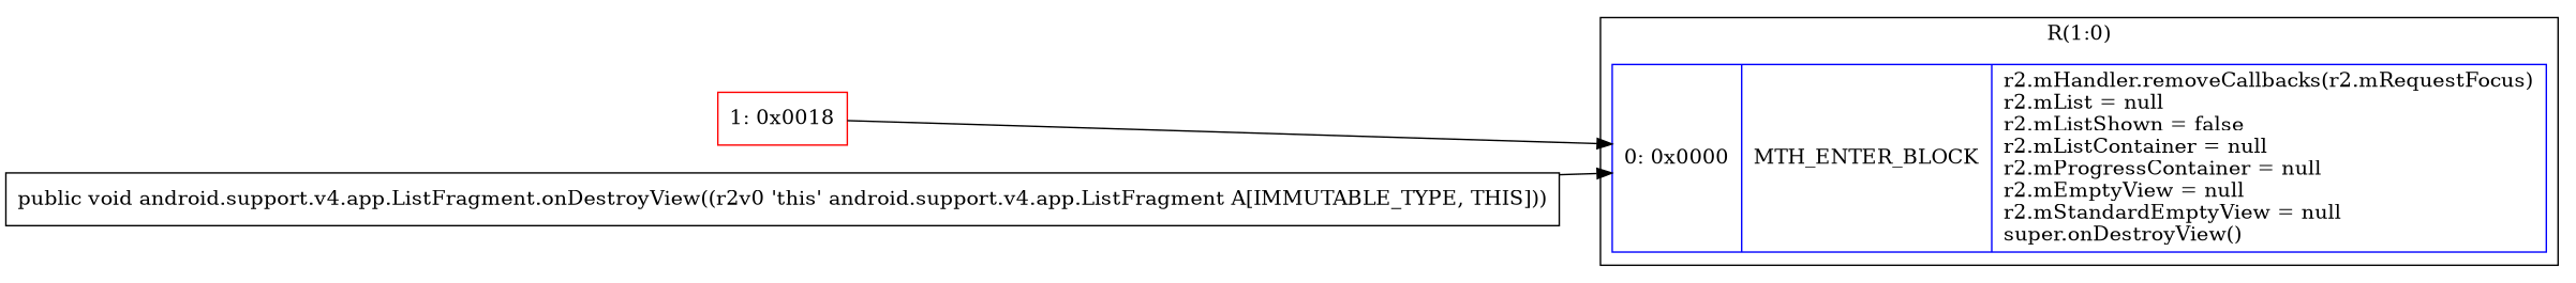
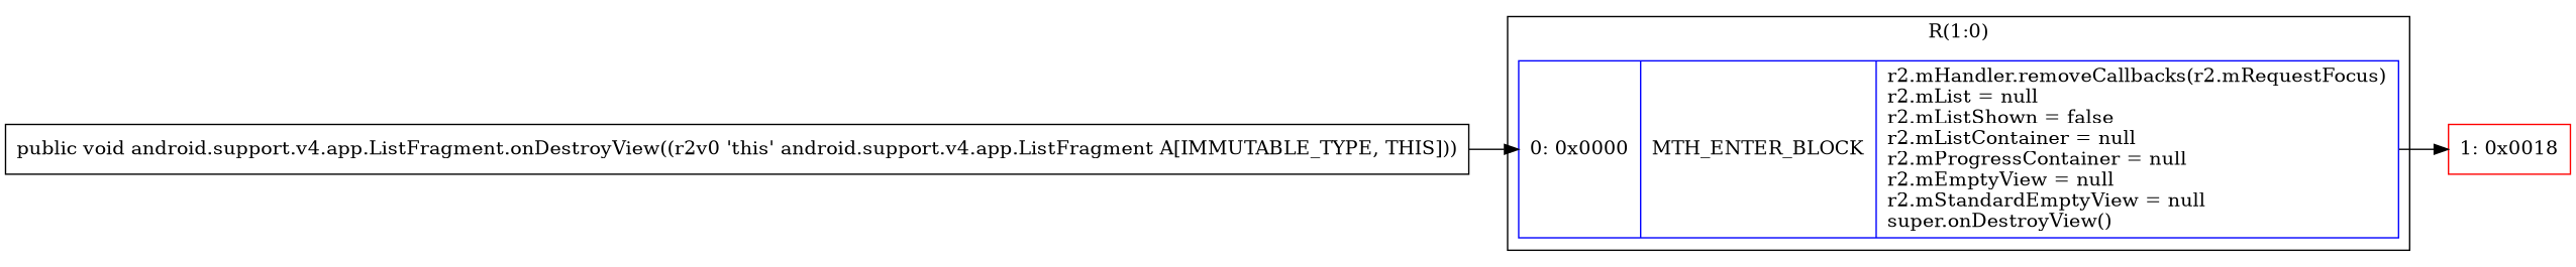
  digraph {
    rankdir=LR
    node [shape=record]
    n1 [color=blue label="{0\:\ 0x0000|MTH_ENTER_BLOCK\l|r2.mHandler.removeCallbacks(r2.mRequestFocus)\lr2.mList = null\lr2.mListShown = false\lr2.mListContainer = null\lr2.mProgressContainer = null\lr2.mEmptyView = null\lr2.mStandardEmptyView = null\lsuper.onDestroyView()\l}"]
    n2 [color=red label="{1\:\ 0x0018}"]
    n3 [label="{public void android.support.v4.app.ListFragment.onDestroyView((r2v0 'this' android.support.v4.app.ListFragment A[IMMUTABLE_TYPE, THIS])) }"]
    subgraph cluster_1 {
      label="R(1:0)"
      n1
    }
-   n2 -> n1
+   n1 -> n2
    n3 -> n1
  }
